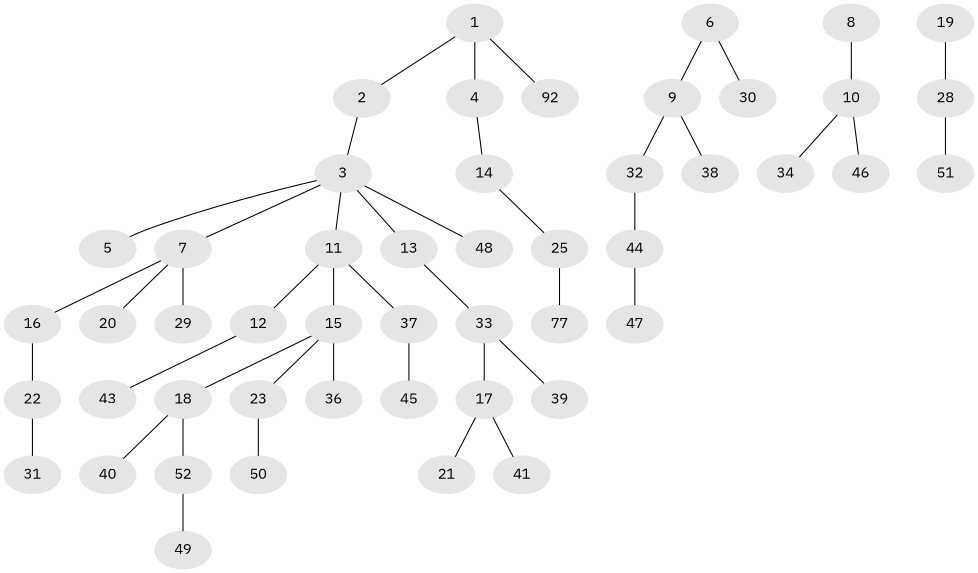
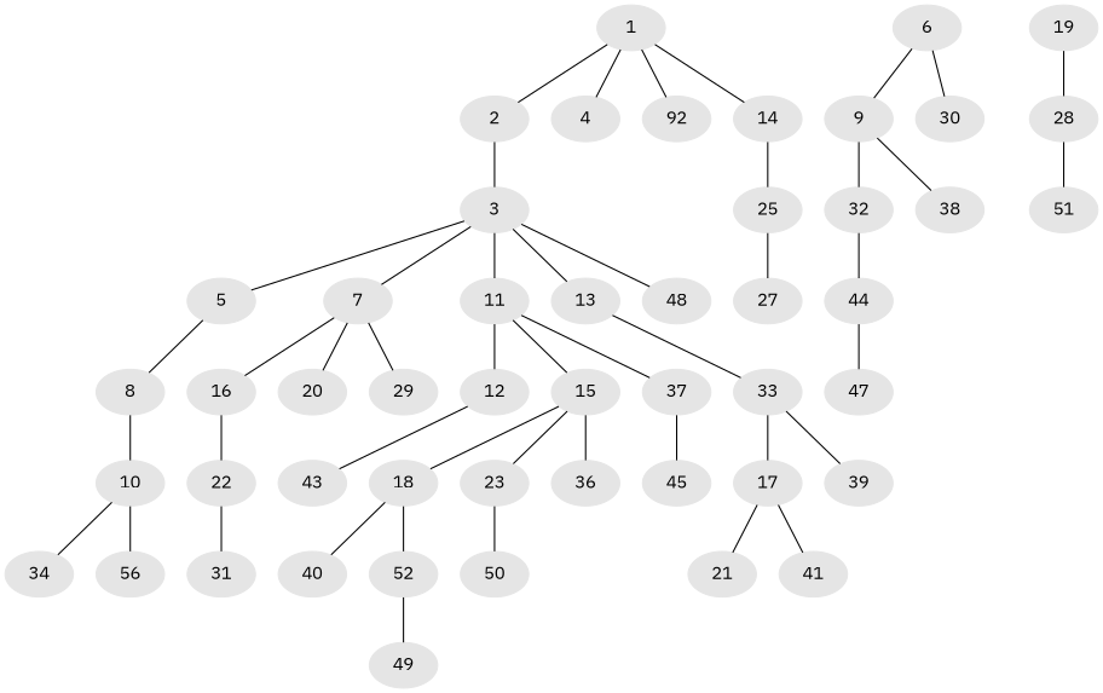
  graph {
    fontname="IBM Plex Sans"
    node [color=gray90 fontname="IBM Plex Sans" style=filled]
    edge [fontname="IBM Plex Sans"]
    1
    2
    4
    n4 [label=92]
    3
    14
    6
    9
    30
    5
    7
    11
    13
    48
    8
    16
    20
    29
    12
    15
    37
    33
    17
    21
    41
    25
    10
    32
    38
    22
    19
    28
    34
-   46
+   46 [label=56]
    44
    43
    18
    23
    36
    45
    39
-   27 [label=77]
+   27
    40
    52
    50
    31
    49
    51
    47
    1 -- 2
    1 -- 4
    1 -- n4
    2 -- 3
-   4 -- 14
+   1 -- 14
    3 -- 5
    3 -- 7
    3 -- 11
    3 -- 13
    3 -- 48
    14 -- 25
    6 -- 9
    6 -- 30
    9 -- 32
    9 -- 38
+   5 -- 8
    7 -- 16
    7 -- 20
    7 -- 29
    11 -- 12
    11 -- 15
    11 -- 37
    13 -- 33
    8 -- 10
    16 -- 22
    12 -- 43
    15 -- 18
    15 -- 23
    15 -- 36
    37 -- 45
    33 -- 17
    33 -- 39
    17 -- 21
    17 -- 41
    25 -- 27
    10 -- 34
    10 -- 46
    32 -- 44
    22 -- 31
    19 -- 28
    28 -- 51
    44 -- 47
    18 -- 40
    18 -- 52
    23 -- 50
    52 -- 49
  }
